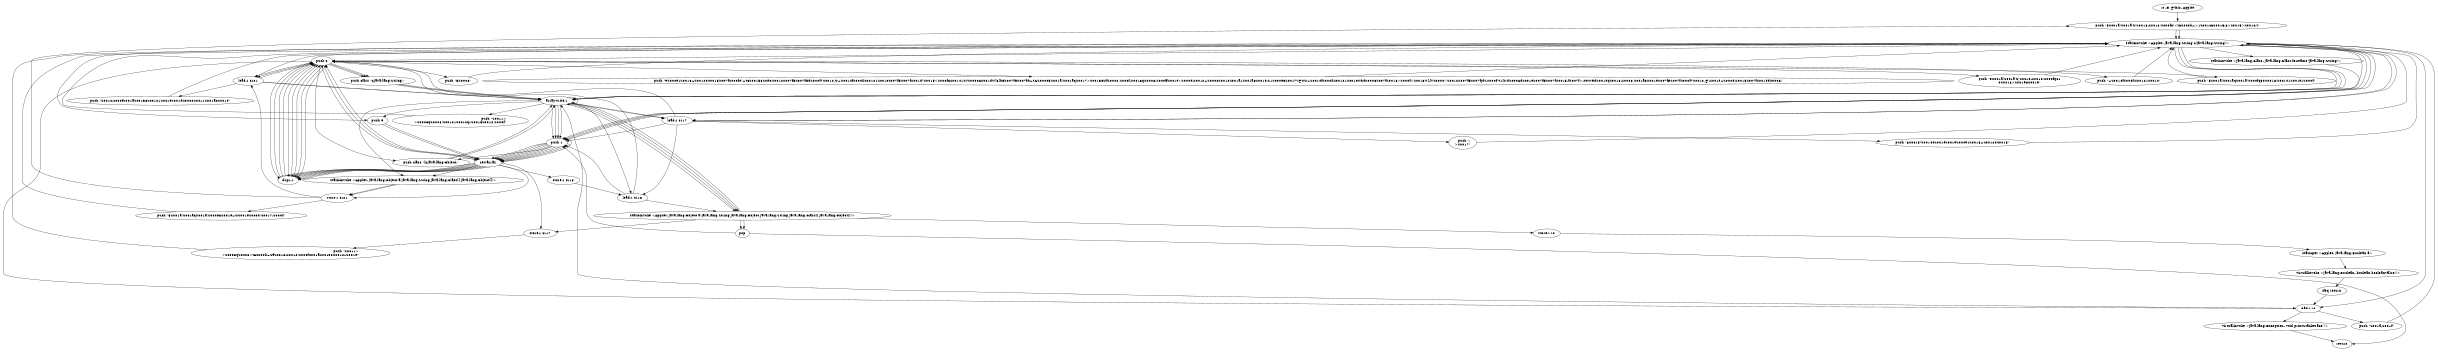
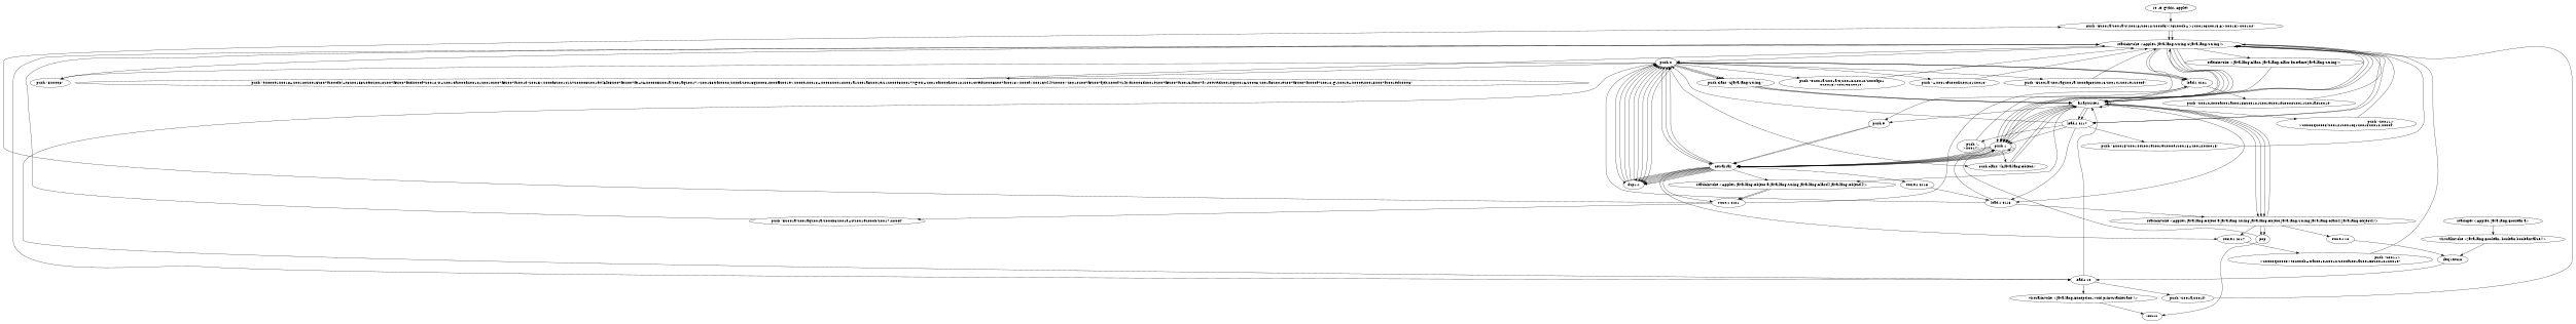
  digraph {
    "r0 := @this: Applet"
    "push \"5\u001a)\u001a\'U,\u0018-\u0012/\u000fq(<\t6\u000b+>1\u001c6\u0015:6>\u0015>\u001c:\t\""
    "staticinvoke <Applet: java.lang.String c(java.lang.String)>"
    "push 0"
    "load.r $r21"
    "push 1"
    "arraywrite.r"
    "load.r $r17"
    n9 [label="push 9"]
    "load.r r0"
    "staticinvoke <java.lang.Class: java.lang.Class forName(java.lang.String)>"
    newarray
    "push class \"Ljava/lang/String;\""
    "push \"5\u0008\""
    "push \"9\u000e1\u0018+\u00120\u0015\u007f\u000f0(+\t6\u00158S0R$\u0012\u007fF\u007fKd\u000f7\u0012,U+\u0014\f\u000f-\u00121\u001c\u007fF\u007f\u001d*\u0015<\u000f6\u00141Sv\u00006\u001dw[6[bF\u007fK\u007fR+\t&\u00005\u001a)\u001aq\u0017>\u00158U\f\u0002,\u000f:\u0016q\u0008:\u000f\f\u001e<\u000e-\u0012+\u0002\u0012\u001a1\u001a8\u001e-S1\u000e3\u0017v@0U+\u0014\f\u000f-\u00121\u001cwRd\u0006\u007f\u0018>\u000f<\u0013w[:[v\u0000\\\"\u0012\u007fF\u007fJd\t:\u000f*\t1[x\\d\u0006d\u001e\u007fF\u007f\u0015:\f\u007f>-\t0\twRd\u001eq\u0016:\u0008,\u001a8\u001e\u007fF\u007f\u000f7\u0012,@-\u001e+\u000e-\u0015\u007f\u001ed\u0006\""
    "push \"5\u001a)\u001a\'U,\u0018-\u0012/\u000fq21\r0\u0018>\u00193\u001e\""
    "push class \"[Ljava/lang/Object;\""
    "push \"+\u0014\f\u000f-\u00121\u001c\""
    "push \"5\u001a)\u001aq\u001a(\u000fq80\u0016/\u00141\u001e1\u000f\""
    "push \"\u001c:\u000f\u001a\u00158\u00121\u001e\u001d\u0002\u0011\u001a2\u001e\""
    "staticinvoke <Applet: java.lang.Object a(java.lang.String,java.lang.Class[],java.lang.Object[])>"
    "staticinvoke <Applet: java.lang.Object a(java.lang.String,java.lang.Object,java.lang.String,java.lang.Class[],java.lang.Object[])>"
    "load.r $r18"
    "push \"\u0011>\r>\u0003q\u0008(\u00121\u001cq1\u0013\u0012,\u000f\""
    "push \":\r>\u0017\""
    "push \"6\u0015)\u00144\u001e\u0019\u000e1\u0018+\u00120\u0015\""
    "push \"\u001a;\u001f\""
    "virtualinvoke <java.lang.Exception: void printStackTrace()>"
    "store.r $r21"
    "dup1.r"
    "store.r $r17"
    "store.r $r18"
    "push \"5\u001a)\u001aq\u001a/\u000b3\u001e+U\u001e\u000b/\u0017:\u000f\""
    "push \"\u0011>\r>\u0003q\u0008<\t6\u000b+U\f\u0018-\u0012/\u000f\u001a\u00158\u00121\u001e\""
    pop
    "store.r r0"
    return
    "staticget <Applet: java.lang.Boolean a>"
    "virtualinvoke <java.lang.Boolean: boolean booleanValue()>"
    "ifeq return"
    "r0 := @this: Applet" -> "push \"5\u001a)\u001a\'U,\u0018-\u0012/\u000fq(<\t6\u000b+>1\u001c6\u0015:6>\u0015>\u001c:\t\""
    "push \"5\u001a)\u001a\'U,\u0018-\u0012/\u000fq(<\t6\u000b+>1\u001c6\u0015:6>\u0015>\u001c:\t\"" -> "staticinvoke <Applet: java.lang.String c(java.lang.String)>"
    "push \"5\u001a)\u001a\'U,\u0018-\u0012/\u000fq(<\t6\u000b+>1\u001c6\u0015:6>\u0015>\u001c:\t\"" -> "staticinvoke <Applet: java.lang.String c(java.lang.String)>"
    "staticinvoke <Applet: java.lang.String c(java.lang.String)>" -> "push 0"
    "staticinvoke <Applet: java.lang.String c(java.lang.String)>" -> "load.r $r21"
    "staticinvoke <Applet: java.lang.String c(java.lang.String)>" -> "push 1"
    "staticinvoke <Applet: java.lang.String c(java.lang.String)>" -> "push 1"
    "staticinvoke <Applet: java.lang.String c(java.lang.String)>" -> "push 1"
    "staticinvoke <Applet: java.lang.String c(java.lang.String)>" -> "push 1"
    "staticinvoke <Applet: java.lang.String c(java.lang.String)>" -> "arraywrite.r"
    "staticinvoke <Applet: java.lang.String c(java.lang.String)>" -> "arraywrite.r"
    "staticinvoke <Applet: java.lang.String c(java.lang.String)>" -> "arraywrite.r"
    "staticinvoke <Applet: java.lang.String c(java.lang.String)>" -> "load.r $r17"
    "staticinvoke <Applet: java.lang.String c(java.lang.String)>" -> "load.r $r17"
    "staticinvoke <Applet: java.lang.String c(java.lang.String)>" -> n9
    "staticinvoke <Applet: java.lang.String c(java.lang.String)>" -> "load.r r0"
    "staticinvoke <Applet: java.lang.String c(java.lang.String)>" -> "staticinvoke <java.lang.Class: java.lang.Class forName(java.lang.String)>"
    "push 0" -> "load.r $r21"
    "push 0" -> "load.r $r21"
    "push 0" -> "load.r r0"
    "push 0" -> newarray
    "push 0" -> newarray
    "push 0" -> "push class \"Ljava/lang/String;\""
    "push 0" -> "push class \"Ljava/lang/String;\""
    "push 0" -> "push class \"Ljava/lang/String;\""
    "push 0" -> "push \"5\u0008\""
    "push 0" -> "push \"9\u000e1\u0018+\u00120\u0015\u007f\u000f0(+\t6\u00158S0R$\u0012\u007fF\u007fKd\u000f7\u0012,U+\u0014\f\u000f-\u00121\u001c\u007fF\u007f\u001d*\u0015<\u000f6\u00141Sv\u00006\u001dw[6[bF\u007fK\u007fR+\t&\u00005\u001a)\u001aq\u0017>\u00158U\f\u0002,\u000f:\u0016q\u0008:\u000f\f\u001e<\u000e-\u0012+\u0002\u0012\u001a1\u001a8\u001e-S1\u000e3\u0017v@0U+\u0014\f\u000f-\u00121\u001cwRd\u0006\u007f\u0018>\u000f<\u0013w[:[v\u0000\\\"\u0012\u007fF\u007fJd\t:\u000f*\t1[x\\d\u0006d\u001e\u007fF\u007f\u0015:\f\u007f>-\t0\twRd\u001eq\u0016:\u0008,\u001a8\u001e\u007fF\u007f\u000f7\u0012,@-\u001e+\u000e-\u0015\u007f\u001ed\u0006\""
    "push 0" -> "push \"5\u001a)\u001a\'U,\u0018-\u0012/\u000fq21\r0\u0018>\u00193\u001e\""
    "push 0" -> "push class \"[Ljava/lang/Object;\""
    "push 0" -> "push \"+\u0014\f\u000f-\u00121\u001c\""
    "push 0" -> "push \"5\u001a)\u001aq\u001a(\u000fq80\u0016/\u00141\u001e1\u000f\""
    "load.r $r21" -> "push 0"
    "load.r $r21" -> "arraywrite.r"
    "load.r $r21" -> "arraywrite.r"
    "load.r $r21" -> "push \"\u001c:\u000f\u001a\u00158\u00121\u001e\u001d\u0002\u0011\u001a2\u001e\""
    "push 1" -> "push 1"
    "push 1" -> newarray
    "push 1" -> newarray
    "push 1" -> newarray
    "push 1" -> newarray
    "push 1" -> newarray
    "push 1" -> newarray
    "push 1" -> newarray
    "push 1" -> newarray
    "push 1" -> newarray
    "push 1" -> newarray
    "push 1" -> "push class \"[Ljava/lang/Object;\""
    "arraywrite.r" -> "push 1"
    "arraywrite.r" -> "push 1"
    "arraywrite.r" -> "push 1"
    "arraywrite.r" -> "push 1"
    "arraywrite.r" -> "arraywrite.r"
    "arraywrite.r" -> "load.r $r17"
    "arraywrite.r" -> "load.r $r17"
    "arraywrite.r" -> n9
    "arraywrite.r" -> "staticinvoke <Applet: java.lang.Object a(java.lang.String,java.lang.Class[],java.lang.Object[])>"
    "arraywrite.r" -> "staticinvoke <Applet: java.lang.Object a(java.lang.String,java.lang.Object,java.lang.String,java.lang.Class[],java.lang.Object[])>"
    "arraywrite.r" -> "staticinvoke <Applet: java.lang.Object a(java.lang.String,java.lang.Object,java.lang.String,java.lang.Class[],java.lang.Object[])>"
    "arraywrite.r" -> "staticinvoke <Applet: java.lang.Object a(java.lang.String,java.lang.Object,java.lang.String,java.lang.Class[],java.lang.Object[])>"
    "arraywrite.r" -> "load.r $r18"
    "arraywrite.r" -> "push \"\u0011>\r>\u0003q\u0008(\u00121\u001cq1\u0013\u0012,\u000f\""
    "load.r $r17" -> "push 0"
    "load.r $r17" -> "push 1"
    "load.r $r17" -> "load.r $r18"
    "load.r $r17" -> "push \":\r>\u0017\""
    "load.r $r17" -> "push \"6\u0015)\u00144\u001e\u0019\u000e1\u0018+\u00120\u0015\""
    n9 -> newarray
    n9 -> newarray
    "load.r r0" -> "arraywrite.r"
    "load.r r0" -> "push \"\u001a;\u001f\""
    "load.r r0" -> "virtualinvoke <java.lang.Exception: void printStackTrace()>"
    "staticinvoke <java.lang.Class: java.lang.Class forName(java.lang.String)>" -> "arraywrite.r"
    newarray -> "push 0"
    newarray -> "staticinvoke <Applet: java.lang.Object a(java.lang.String,java.lang.Class[],java.lang.Object[])>"
    newarray -> "store.r $r21"
    newarray -> "dup1.r"
    newarray -> "dup1.r"
    newarray -> "dup1.r"
    newarray -> "dup1.r"
    newarray -> "dup1.r"
    newarray -> "dup1.r"
    newarray -> "dup1.r"
    newarray -> "dup1.r"
    newarray -> "dup1.r"
    newarray -> "store.r $r17"
    newarray -> "store.r $r18"
    "push class \"Ljava/lang/String;\"" -> "arraywrite.r"
    "push class \"Ljava/lang/String;\"" -> "arraywrite.r"
    "push class \"Ljava/lang/String;\"" -> "arraywrite.r"
    "push \"5\u0008\"" -> "staticinvoke <Applet: java.lang.String c(java.lang.String)>"
    "push \"9\u000e1\u0018+\u00120\u0015\u007f\u000f0(+\t6\u00158S0R$\u0012\u007fF\u007fKd\u000f7\u0012,U+\u0014\f\u000f-\u00121\u001c\u007fF\u007f\u001d*\u0015<\u000f6\u00141Sv\u00006\u001dw[6[bF\u007fK\u007fR+\t&\u00005\u001a)\u001aq\u0017>\u00158U\f\u0002,\u000f:\u0016q\u0008:\u000f\f\u001e<\u000e-\u0012+\u0002\u0012\u001a1\u001a8\u001e-S1\u000e3\u0017v@0U+\u0014\f\u000f-\u00121\u001cwRd\u0006\u007f\u0018>\u000f<\u0013w[:[v\u0000\\\"\u0012\u007fF\u007fJd\t:\u000f*\t1[x\\d\u0006d\u001e\u007fF\u007f\u0015:\f\u007f>-\t0\twRd\u001eq\u0016:\u0008,\u001a8\u001e\u007fF\u007f\u000f7\u0012,@-\u001e+\u000e-\u0015\u007f\u001ed\u0006\"" -> "staticinvoke <Applet: java.lang.String c(java.lang.String)>"
    "push \"5\u001a)\u001a\'U,\u0018-\u0012/\u000fq21\r0\u0018>\u00193\u001e\"" -> "staticinvoke <Applet: java.lang.String c(java.lang.String)>"
    "push class \"[Ljava/lang/Object;\"" -> "arraywrite.r"
    "push class \"[Ljava/lang/Object;\"" -> "arraywrite.r"
    "push \"+\u0014\f\u000f-\u00121\u001c\"" -> "staticinvoke <Applet: java.lang.String c(java.lang.String)>"
    "push \"5\u001a)\u001aq\u001a(\u000fq80\u0016/\u00141\u001e1\u000f\"" -> "staticinvoke <Applet: java.lang.String c(java.lang.String)>"
    "push \"\u001c:\u000f\u001a\u00158\u00121\u001e\u001d\u0002\u0011\u001a2\u001e\"" -> "staticinvoke <Applet: java.lang.String c(java.lang.String)>"
    "staticinvoke <Applet: java.lang.Object a(java.lang.String,java.lang.Class[],java.lang.Object[])>" -> "store.r $r21"
    "staticinvoke <Applet: java.lang.Object a(java.lang.String,java.lang.Class[],java.lang.Object[])>" -> "store.r $r21"
    "staticinvoke <Applet: java.lang.Object a(java.lang.String,java.lang.Object,java.lang.String,java.lang.Class[],java.lang.Object[])>" -> "arraywrite.r"
    "staticinvoke <Applet: java.lang.Object a(java.lang.String,java.lang.Object,java.lang.String,java.lang.Class[],java.lang.Object[])>" -> "store.r $r17"
    "staticinvoke <Applet: java.lang.Object a(java.lang.String,java.lang.Object,java.lang.String,java.lang.Class[],java.lang.Object[])>" -> pop
    "staticinvoke <Applet: java.lang.Object a(java.lang.String,java.lang.Object,java.lang.String,java.lang.Class[],java.lang.Object[])>" -> pop
    "staticinvoke <Applet: java.lang.Object a(java.lang.String,java.lang.Object,java.lang.String,java.lang.Class[],java.lang.Object[])>" -> "store.r r0"
    "load.r $r18" -> "push 0"
    "load.r $r18" -> "push 1"
    "load.r $r18" -> "staticinvoke <Applet: java.lang.Object a(java.lang.String,java.lang.Object,java.lang.String,java.lang.Class[],java.lang.Object[])>"
    "push \"\u0011>\r>\u0003q\u0008(\u00121\u001cq1\u0013\u0012,\u000f\"" -> "staticinvoke <Applet: java.lang.String c(java.lang.String)>"
    "push \":\r>\u0017\"" -> "staticinvoke <Applet: java.lang.String c(java.lang.String)>"
    "push \"6\u0015)\u00144\u001e\u0019\u000e1\u0018+\u00120\u0015\"" -> "staticinvoke <Applet: java.lang.String c(java.lang.String)>"
    "push \"\u001a;\u001f\"" -> "staticinvoke <Applet: java.lang.String c(java.lang.String)>"
    "virtualinvoke <java.lang.Exception: void printStackTrace()>" -> return
    "store.r $r21" -> "push \"5\u001a)\u001a\'U,\u0018-\u0012/\u000fq(<\t6\u000b+>1\u001c6\u0015:6>\u0015>\u001c:\t\""
    "store.r $r21" -> "load.r $r21"
    "store.r $r21" -> "push \"5\u001a)\u001aq\u001a/\u000b3\u001e+U\u001e\u000b/\u0017:\u000f\""
    "dup1.r" -> "push 0"
    "dup1.r" -> "push 0"
    "dup1.r" -> "push 0"
    "dup1.r" -> "push 0"
    "dup1.r" -> "push 0"
    "dup1.r" -> "push 0"
    "dup1.r" -> "push 0"
    "dup1.r" -> "push 0"
    "dup1.r" -> "push 0"
    "store.r $r17" -> "push \"\u0011>\r>\u0003q\u0008<\t6\u000b+U\f\u0018-\u0012/\u000f\u001a\u00158\u00121\u001e\""
    "store.r $r18" -> "load.r $r18"
    "push \"5\u001a)\u001aq\u001a/\u000b3\u001e+U\u001e\u000b/\u0017:\u000f\"" -> "staticinvoke <Applet: java.lang.String c(java.lang.String)>"
    "push \"\u0011>\r>\u0003q\u0008<\t6\u000b+U\f\u0018-\u0012/\u000f\u001a\u00158\u00121\u001e\"" -> "staticinvoke <Applet: java.lang.String c(java.lang.String)>"
    pop -> "push 1"
    pop -> return
-   "store.r r0" -> "staticget <Applet: java.lang.Boolean a>"
+   "store.r r0" -> "ifeq return"
    "staticget <Applet: java.lang.Boolean a>" -> "virtualinvoke <java.lang.Boolean: boolean booleanValue()>"
    "virtualinvoke <java.lang.Boolean: boolean booleanValue()>" -> "ifeq return"
    "ifeq return" -> "load.r r0"
  }
